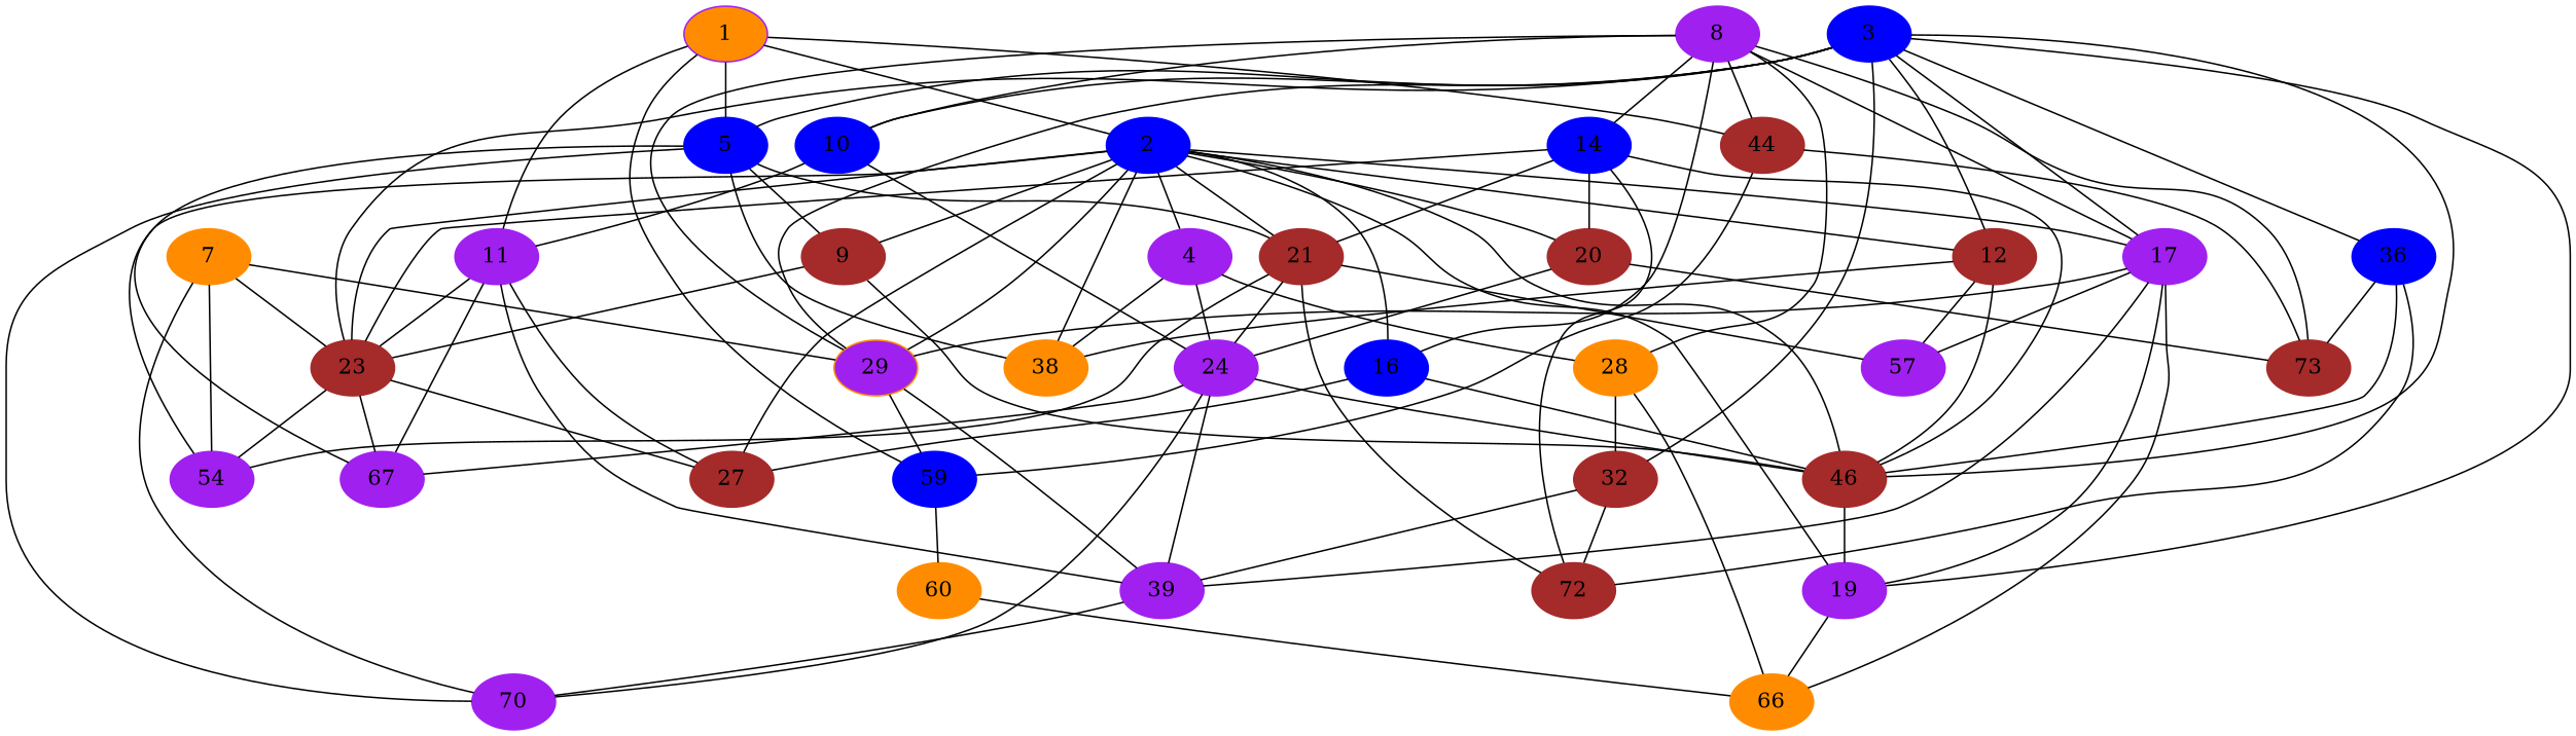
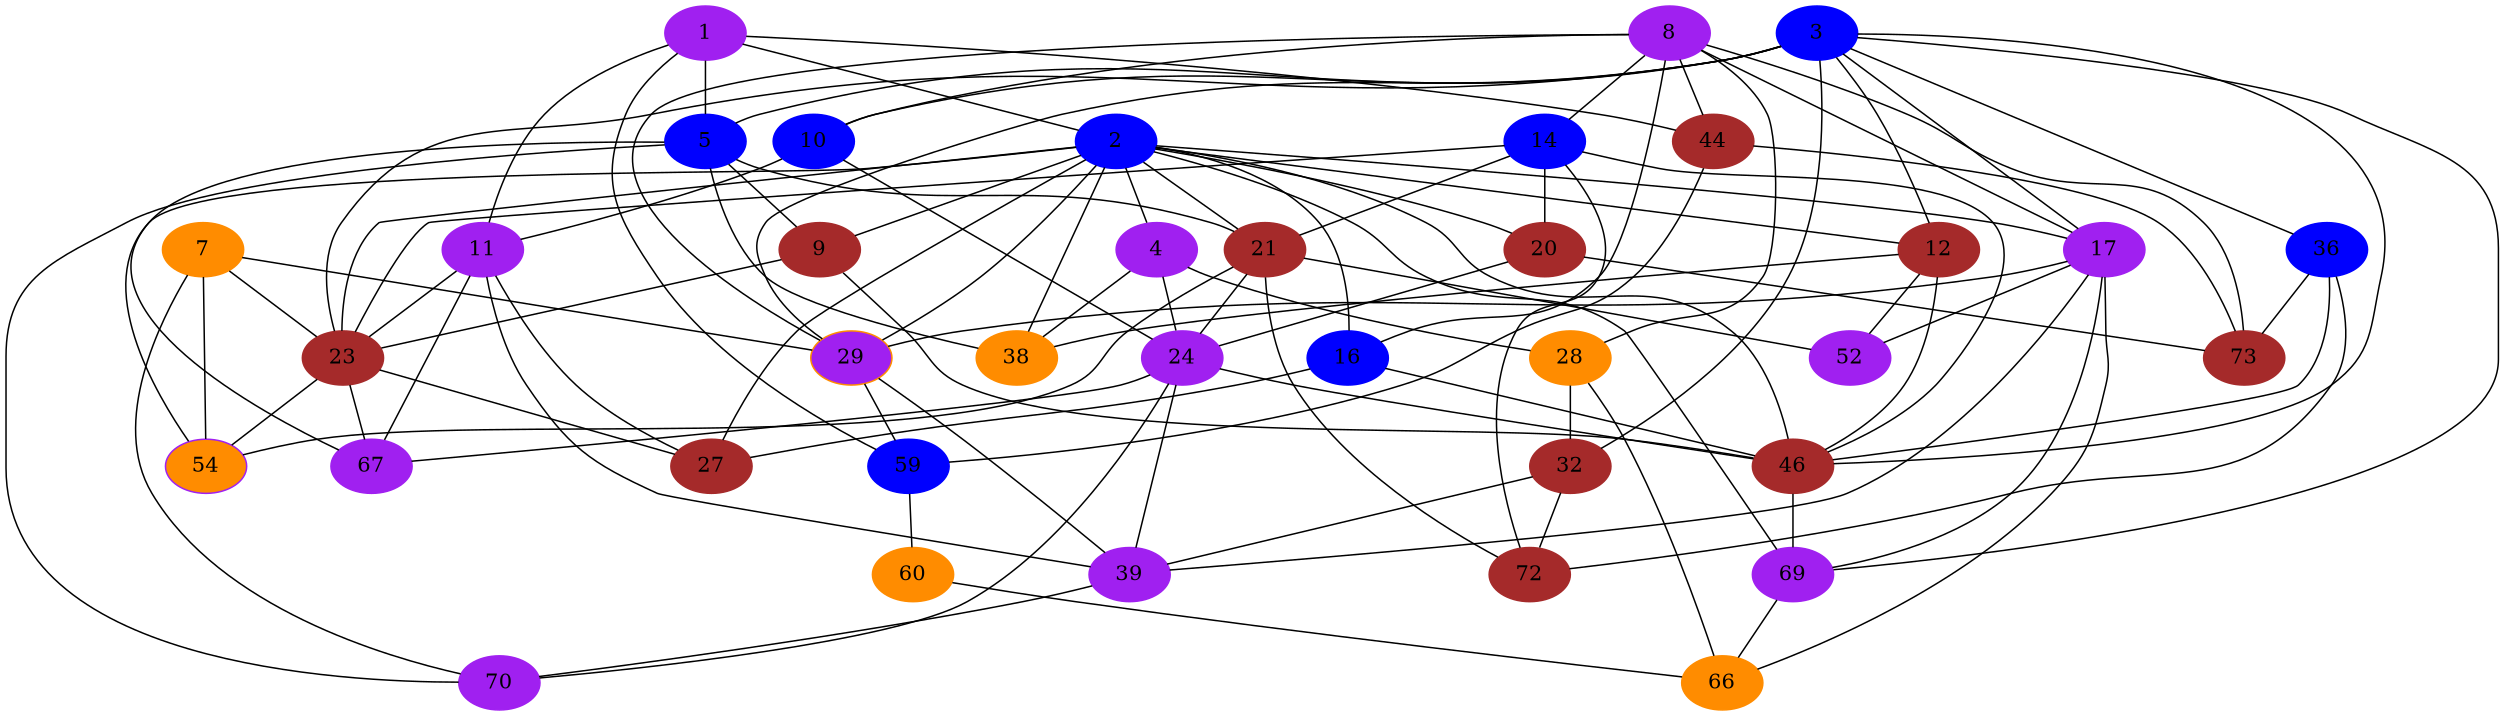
  graph {
    node [color=purple style=filled]
-   1 [super="+62" fillcolor=darkorange]
+   1 [super="+62"]
    2 [color=blue super="+6+65"]
    5 [color=blue super="+51+53"]
    11 [super="+18"]
    44 [color=brown]
    59 [color=blue]
    4
    9 [color=brown]
    12 [color=brown super="+43"]
    16 [color=blue]
    17 [super="+41"]
    20 [color=brown]
    21 [color=brown super="+47+61"]
    23 [color=brown super="+34+26"]
    27 [color=brown]
    29 [color=darkorange fillcolor=purple super="+31+50+56"]
    38 [color=darkorange]
    46 [color=brown super="+48"]
-   54
-   69 [label=19]
+   54 [fillcolor=darkorange]
+   69
    67
    70
    39 [super="+49"]
    73 [color=brown]
    60 [color=darkorange]
    24 [super="+30+58+35"]
    28 [color=darkorange]
-   52 [label=57]
+   52
    66 [color=darkorange]
    72 [color=brown]
    3 [color=blue super="+57+25"]
    10 [color=blue]
    32 [color=brown]
    36 [color=blue]
    7 [color=darkorange]
    8 [super="+15"]
    14 [color=blue super="+74"]
    1 -- 2
    1 -- 5 [weight=2]
    1 -- 11
    1 -- 44
    1 -- 59
    2 -- 4
    2 -- 9
    2 -- 12 [weight=2]
    2 -- 16
    2 -- 17
    2 -- 20
    2 -- 21
    2 -- 23 [weight=2]
    2 -- 27
    2 -- 29 [weight=2]
    2 -- 38
    2 -- 46
    2 -- 54
    2 -- 69
    5 -- 9
    5 -- 21
    5 -- 38
    5 -- 67
    5 -- 70
    11 -- 23
    11 -- 27
    11 -- 67
    11 -- 39
    44 -- 59
    44 -- 73
    59 -- 60
    4 -- 38
    4 -- 24
    4 -- 28
    9 -- 23
    9 -- 46
    12 -- 38
    12 -- 46
    12 -- 52
    16 -- 27
    16 -- 46
    17 -- 29
    17 -- 69
    17 -- 39
    17 -- 52
    17 -- 66
    20 -- 73
    20 -- 24
    21 -- 54
    21 -- 24 [weight=2]
    21 -- 52
    21 -- 72
    23 -- 27
    23 -- 54
    23 -- 67
    29 -- 59
    29 -- 39
    46 -- 69
    69 -- 66
    39 -- 70
    60 -- 66
    24 -- 46 [weight=2]
    24 -- 67
    24 -- 70
    24 -- 39
    28 -- 66
    28 -- 32
    3 -- 5
    3 -- 12
    3 -- 17
    3 -- 23
    3 -- 29 [weight=3]
    3 -- 46
    3 -- 69
    3 -- 10
    3 -- 32
    3 -- 36
    10 -- 11
    10 -- 24
    32 -- 39
    32 -- 72
    36 -- 46
    36 -- 73
    36 -- 72
    7 -- 23
    7 -- 29
    7 -- 54
    7 -- 70
    8 -- 44
    8 -- 16
    8 -- 17
    8 -- 29
    8 -- 73
    8 -- 28
    8 -- 10
    8 -- 14
    14 -- 20
    14 -- 21
    14 -- 23
    14 -- 46
    14 -- 72
  }
